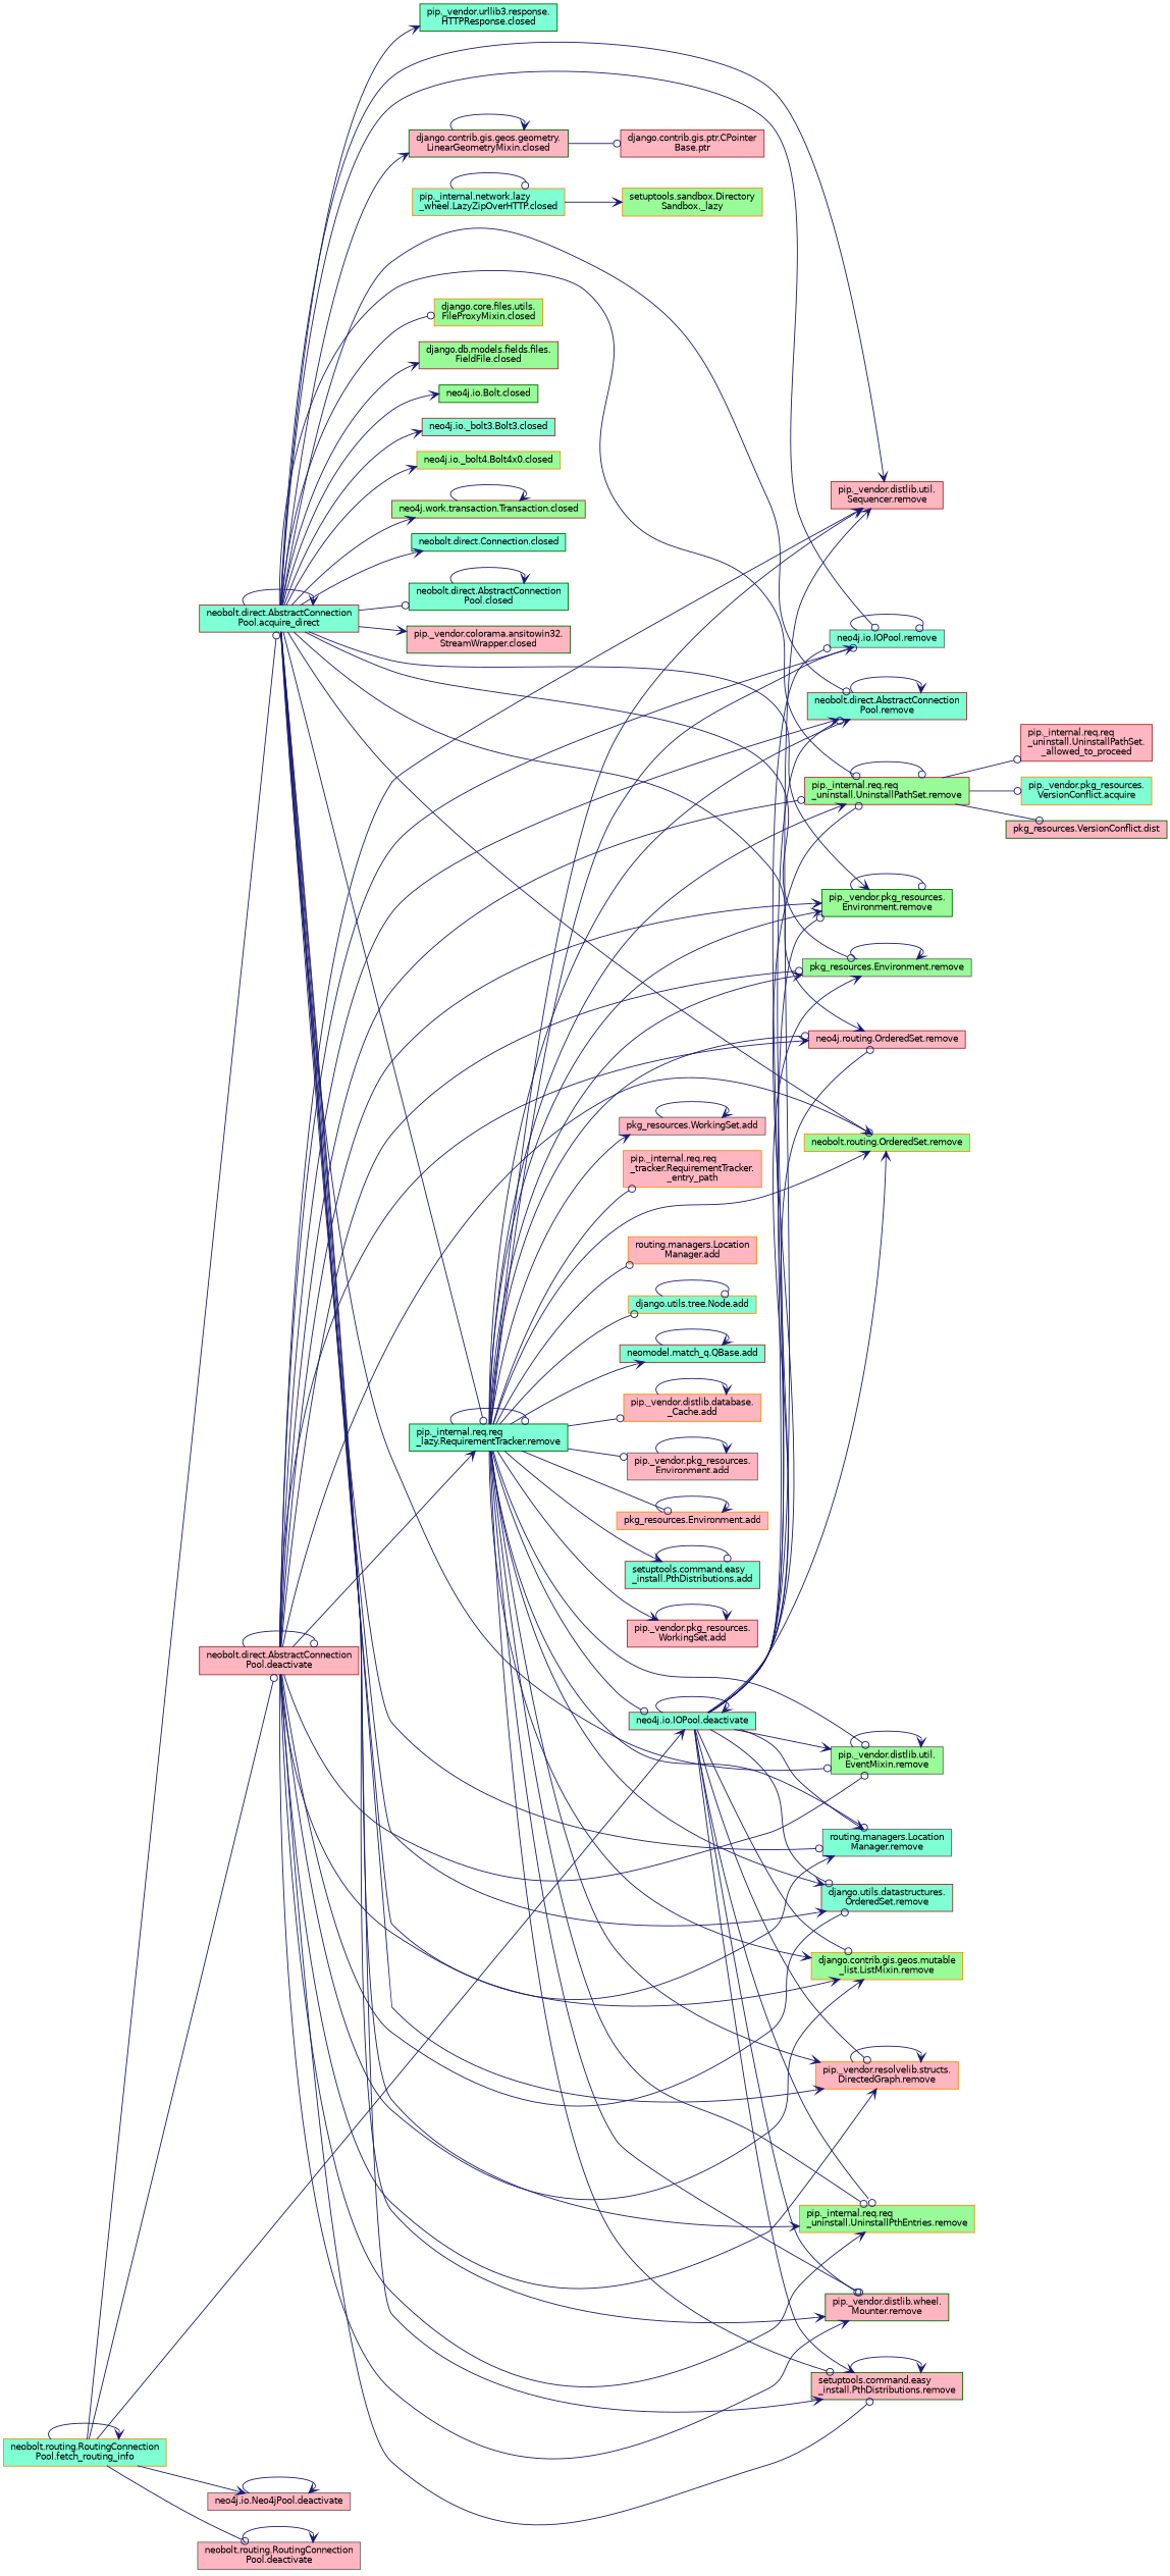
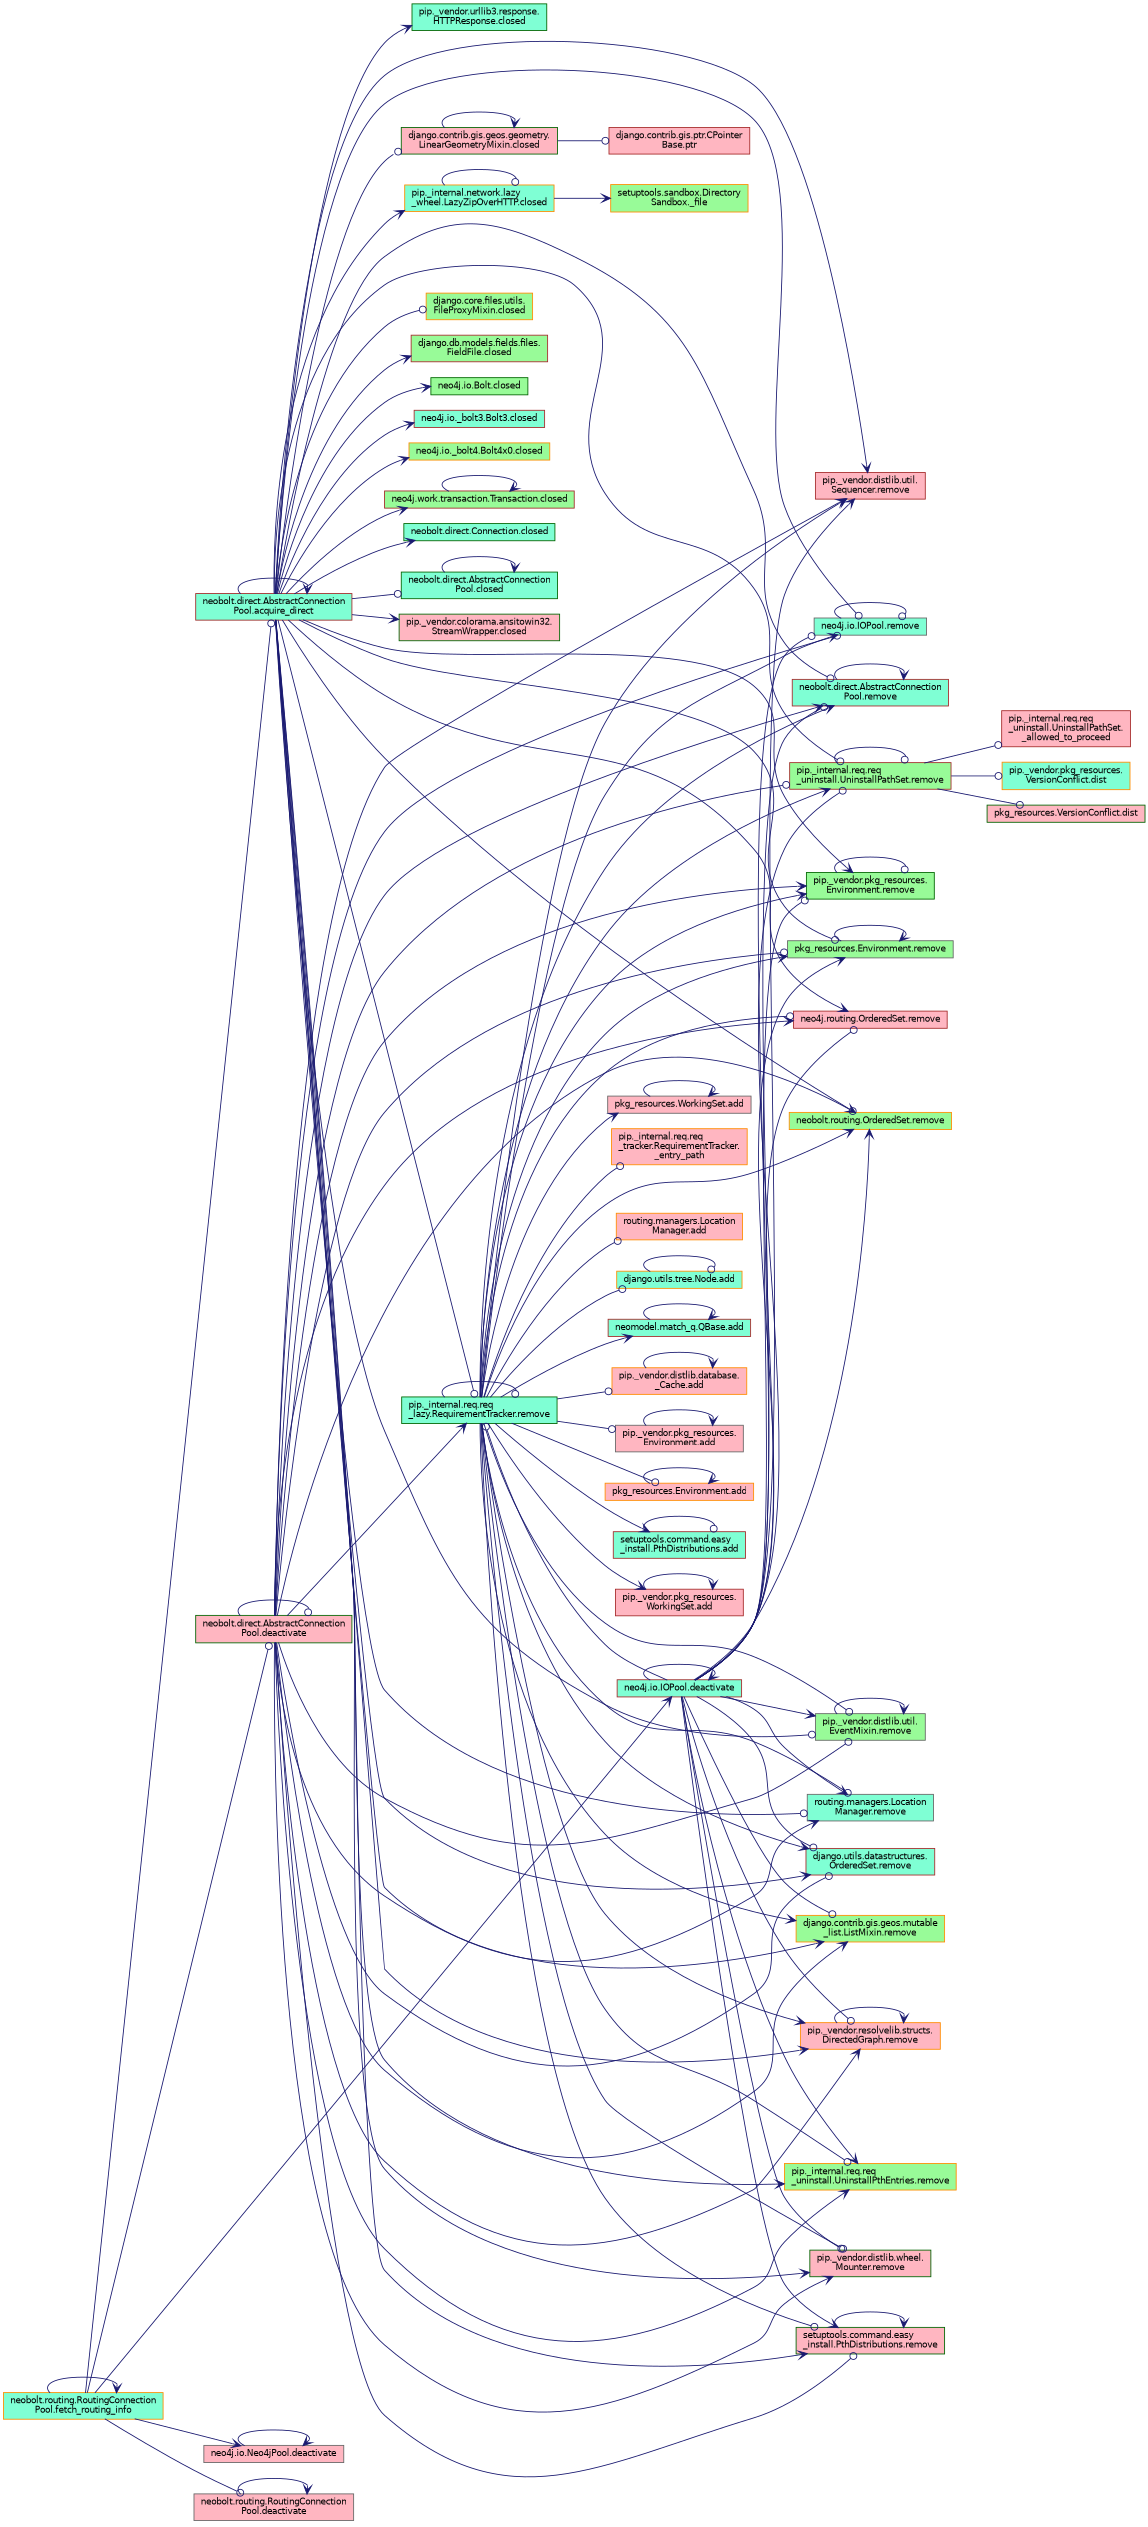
  digraph {
    rankdir=LR
    node [color=darkorange fillcolor=lightpink fontname=Helvetica fontsize=10 shape=record style=filled]
    edge [arrowhead=vee color=midnightblue fontname=Helvetica fontsize=10 labelfontname=Helvetica labelfontsize=10 style=solid]
    n1 [fillcolor=aquamarine fontcolor=black height=0.2 label="neobolt.routing.RoutingConnection\lPool.fetch_routing_info" width=0.4]
    n2 [color=brown fillcolor=aquamarine height=0.2 label="neobolt.direct.AbstractConnection\lPool.acquire_direct" width=0.4]
    n3 [color=brown fillcolor=aquamarine height=0.2 label="neo4j.io.IOPool.deactivate" width=0.4]
    n4 [color=gray40 height=0.2 label="neo4j.io.Neo4jPool.deactivate" width=0.4]
-   n5 [color=brown height=0.2 label="neobolt.direct.AbstractConnection\lPool.deactivate" width=0.4]
+   n5 [color=darkgreen height=0.2 label="neobolt.direct.AbstractConnection\lPool.deactivate" width=0.4]
    n6 [color=gray40 height=0.2 label="neobolt.routing.RoutingConnection\lPool.deactivate" width=0.4]
    n7 [color=darkgreen height=0.2 label="django.contrib.gis.geos.geometry.\lLinearGeometryMixin.closed" width=0.4]
    n8 [fillcolor=palegreen height=0.2 label="django.core.files.utils.\lFileProxyMixin.closed" width=0.4]
    n9 [color=brown fillcolor=palegreen height=0.2 label="django.db.models.fields.files.\lFieldFile.closed" width=0.4]
    n10 [color=darkgreen fillcolor=palegreen height=0.2 label="neo4j.io.Bolt.closed" width=0.4]
    n11 [color=brown fillcolor=aquamarine height=0.2 label="neo4j.io._bolt3.Bolt3.closed" width=0.4]
    n12 [fillcolor=palegreen height=0.2 label="neo4j.io._bolt4.Bolt4x0.closed" width=0.4]
    n13 [color=brown fillcolor=palegreen height=0.2 label="neo4j.work.transaction.Transaction.closed" width=0.4]
    n14 [color=darkgreen fillcolor=aquamarine height=0.2 label="neobolt.direct.Connection.closed" width=0.4]
    n15 [color=darkgreen fillcolor=aquamarine height=0.2 label="neobolt.direct.AbstractConnection\lPool.closed" width=0.4]
    n16 [fillcolor=aquamarine height=0.2 label="pip._internal.network.lazy\l_wheel.LazyZipOverHTTP.closed" width=0.4]
    n17 [color=darkgreen height=0.2 label="pip._vendor.colorama.ansitowin32.\lStreamWrapper.closed" width=0.4]
    n18 [color=darkgreen fillcolor=aquamarine height=0.2 label="pip._vendor.urllib3.response.\lHTTPResponse.closed" width=0.4]
    n19 [color=gray40 fillcolor=aquamarine height=0.2 label="routing.managers.Location\lManager.remove" width=0.4]
    n20 [color=brown fillcolor=aquamarine height=0.2 label="django.utils.datastructures.\lOrderedSet.remove" width=0.4]
    n21 [fillcolor=palegreen height=0.2 label="django.contrib.gis.geos.mutable\l_list.ListMixin.remove" width=0.4]
    n22 [fillcolor=palegreen height=0.2 label="pip._internal.req.req\l_uninstall.UninstallPthEntries.remove" width=0.4]
    n23 [color=gray40 fillcolor=aquamarine height=0.2 label="neo4j.io.IOPool.remove" width=0.4]
    n24 [color=brown fillcolor=aquamarine height=0.2 label="neobolt.direct.AbstractConnection\lPool.remove" width=0.4]
    n25 [color=brown fillcolor=palegreen height=0.2 label="pip._internal.req.req\l_uninstall.UninstallPathSet.remove" width=0.4]
    n26 [color=darkgreen fillcolor=palegreen height=0.2 label="pip._vendor.pkg_resources.\lEnvironment.remove" width=0.4]
    n27 [color=gray40 fillcolor=palegreen height=0.2 label="pkg_resources.Environment.remove" width=0.4]
    n28 [color=brown height=0.2 label="neo4j.routing.OrderedSet.remove" width=0.4]
    n29 [fillcolor=palegreen height=0.2 label="neobolt.routing.OrderedSet.remove" width=0.4]
    n30 [color=gray40 fillcolor=palegreen height=0.2 label="pip._vendor.distlib.util.\lEventMixin.remove" width=0.4]
    n31 [color=darkgreen fillcolor=aquamarine height=0.2 label="pip._internal.req.req\l_lazy.RequirementTracker.remove" width=0.4]
    n32 [color=darkgreen height=0.2 label="setuptools.command.easy\l_install.PthDistributions.remove" width=0.4]
    n33 [height=0.2 label="pip._vendor.resolvelib.structs.\lDirectedGraph.remove" width=0.4]
    n34 [color=darkgreen height=0.2 label="pip._vendor.distlib.wheel.\lMounter.remove" width=0.4]
    n35 [color=brown height=0.2 label="pip._vendor.distlib.util.\lSequencer.remove" width=0.4]
    n36 [color=brown height=0.2 label="django.contrib.gis.ptr.CPointer\lBase.ptr" width=0.4]
-   n37 [fillcolor=palegreen height=0.2 label="setuptools.sandbox.Directory\lSandbox._lazy" width=0.4]
+   n37 [fillcolor=palegreen height=0.2 label="setuptools.sandbox.Directory\lSandbox._file" width=0.4]
    n38 [color=brown height=0.2 label="pip._internal.req.req\l_uninstall.UninstallPathSet.\l_allowed_to_proceed" width=0.4]
-   n39 [fillcolor=aquamarine height=0.2 label="pip._vendor.pkg_resources.\lVersionConflict.acquire" width=0.4]
+   n39 [fillcolor=aquamarine height=0.2 label="pip._vendor.pkg_resources.\lVersionConflict.dist" width=0.4]
    n40 [color=darkgreen height=0.2 label="pkg_resources.VersionConflict.dist" width=0.4]
    n41 [height=0.2 label="pip._internal.req.req\l_tracker.RequirementTracker.\l_entry_path" width=0.4]
    n42 [height=0.2 label="routing.managers.Location\lManager.add" width=0.4]
    n43 [fillcolor=aquamarine height=0.2 label="django.utils.tree.Node.add" width=0.4]
    n44 [color=brown fillcolor=aquamarine height=0.2 label="neomodel.match_q.QBase.add" width=0.4]
    n45 [height=0.2 label="pip._vendor.distlib.database.\l_Cache.add" width=0.4]
    n46 [color=gray40 height=0.2 label="pip._vendor.pkg_resources.\lEnvironment.add" width=0.4]
    n47 [height=0.2 label="pkg_resources.Environment.add" width=0.4]
    n48 [color=brown fillcolor=aquamarine height=0.2 label="setuptools.command.easy\l_install.PthDistributions.add" width=0.4]
    n49 [color=brown height=0.2 label="pip._vendor.pkg_resources.\lWorkingSet.add" width=0.4]
    n50 [color=gray40 height=0.2 label="pkg_resources.WorkingSet.add" width=0.4]
    n1 -> n1
    n1 -> n2 [arrowhead=odot]
    n1 -> n3
    n1 -> n4
    n1 -> n5 [arrowhead=odot]
    n1 -> n6 [arrowhead=odot]
    n2 -> n2
-   n2 -> n7
+   n2 -> n7 [arrowhead=odot]
    n2 -> n8 [arrowhead=odot]
    n2 -> n9
    n2 -> n10
    n2 -> n11
    n2 -> n12
    n2 -> n13
    n2 -> n14
    n2 -> n15 [arrowhead=odot]
+   n2 -> n16
    n2 -> n17
    n2 -> n18
    n2 -> n19 [arrowhead=odot]
    n2 -> n20
    n2 -> n21
    n2 -> n22
    n2 -> n23 [arrowhead=odot]
    n2 -> n24 [arrowhead=odot]
    n2 -> n25 [arrowhead=odot]
    n2 -> n26
    n2 -> n27 [arrowhead=odot]
    n2 -> n28
    n2 -> n29
    n2 -> n30 [arrowhead=odot]
    n2 -> n31 [arrowhead=odot]
    n2 -> n32
    n2 -> n33
    n2 -> n34
    n2 -> n35
    n3 -> n3
    n3 -> n19
    n3 -> n20 [arrowhead=odot]
    n3 -> n21 [arrowhead=odot]
-   n3 -> n22 [arrowhead=odot]
+   n3 -> n22
    n3 -> n23 [arrowhead=odot]
    n3 -> n24 [arrowhead=odot]
    n3 -> n25 [arrowhead=odot]
    n3 -> n26 [arrowhead=odot]
    n3 -> n27
    n3 -> n28 [arrowhead=odot]
    n3 -> n29
    n3 -> n30
-   n31 -> n3 [arrowhead=odot]
+   n3 -> n31 [arrowhead=odot]
    n3 -> n32
    n3 -> n33 [arrowhead=odot]
    n3 -> n34 [arrowhead=odot]
    n3 -> n35
    n4 -> n4
    n5 -> n5 [arrowhead=odot]
    n5 -> n19
    n5 -> n20 [arrowhead=odot]
    n5 -> n21
    n5 -> n22
    n5 -> n23 [arrowhead=odot]
    n5 -> n24
    n5 -> n25 [arrowhead=odot]
    n5 -> n26
    n5 -> n27 [arrowhead=odot]
    n5 -> n28
    n5 -> n29 [arrowhead=odot]
    n5 -> n30 [arrowhead=odot]
    n5 -> n31
    n5 -> n32 [arrowhead=odot]
    n5 -> n33
    n5 -> n34
    n5 -> n35
    n6 -> n6
    n7 -> n7
    n7 -> n36 [arrowhead=odot]
    n13 -> n13
    n15 -> n15
    n16 -> n16 [arrowhead=odot]
    n16 -> n37
    n23 -> n23 [arrowhead=odot]
    n24 -> n24
    n25 -> n25 [arrowhead=odot]
    n25 -> n38 [arrowhead=odot]
    n25 -> n39 [arrowhead=odot]
    n25 -> n40 [arrowhead=odot]
    n26 -> n26 [arrowhead=odot]
    n27 -> n27
    n30 -> n30
    n31 -> n19 [arrowhead=odot]
    n31 -> n20
    n31 -> n21
    n31 -> n22 [arrowhead=odot]
    n31 -> n23
    n31 -> n24
    n31 -> n25
    n31 -> n26
    n31 -> n27
    n31 -> n28 [arrowhead=odot]
    n31 -> n29
    n31 -> n30 [arrowhead=odot]
    n31 -> n31 [arrowhead=odot]
    n31 -> n32 [arrowhead=odot]
    n31 -> n33
    n31 -> n34 [arrowhead=odot]
    n31 -> n35
    n31 -> n41 [arrowhead=odot]
    n31 -> n42 [arrowhead=odot]
    n31 -> n43 [arrowhead=odot]
    n31 -> n44
    n31 -> n45 [arrowhead=odot]
    n31 -> n46 [arrowhead=odot]
    n31 -> n47 [arrowhead=odot]
    n31 -> n48
    n31 -> n49
    n31 -> n50
    n32 -> n32
    n33 -> n33
    n43 -> n43 [arrowhead=odot]
    n44 -> n44
    n45 -> n45
    n46 -> n46
    n47 -> n47
    n48 -> n48 [arrowhead=odot]
    n49 -> n49
    n50 -> n50
  }
